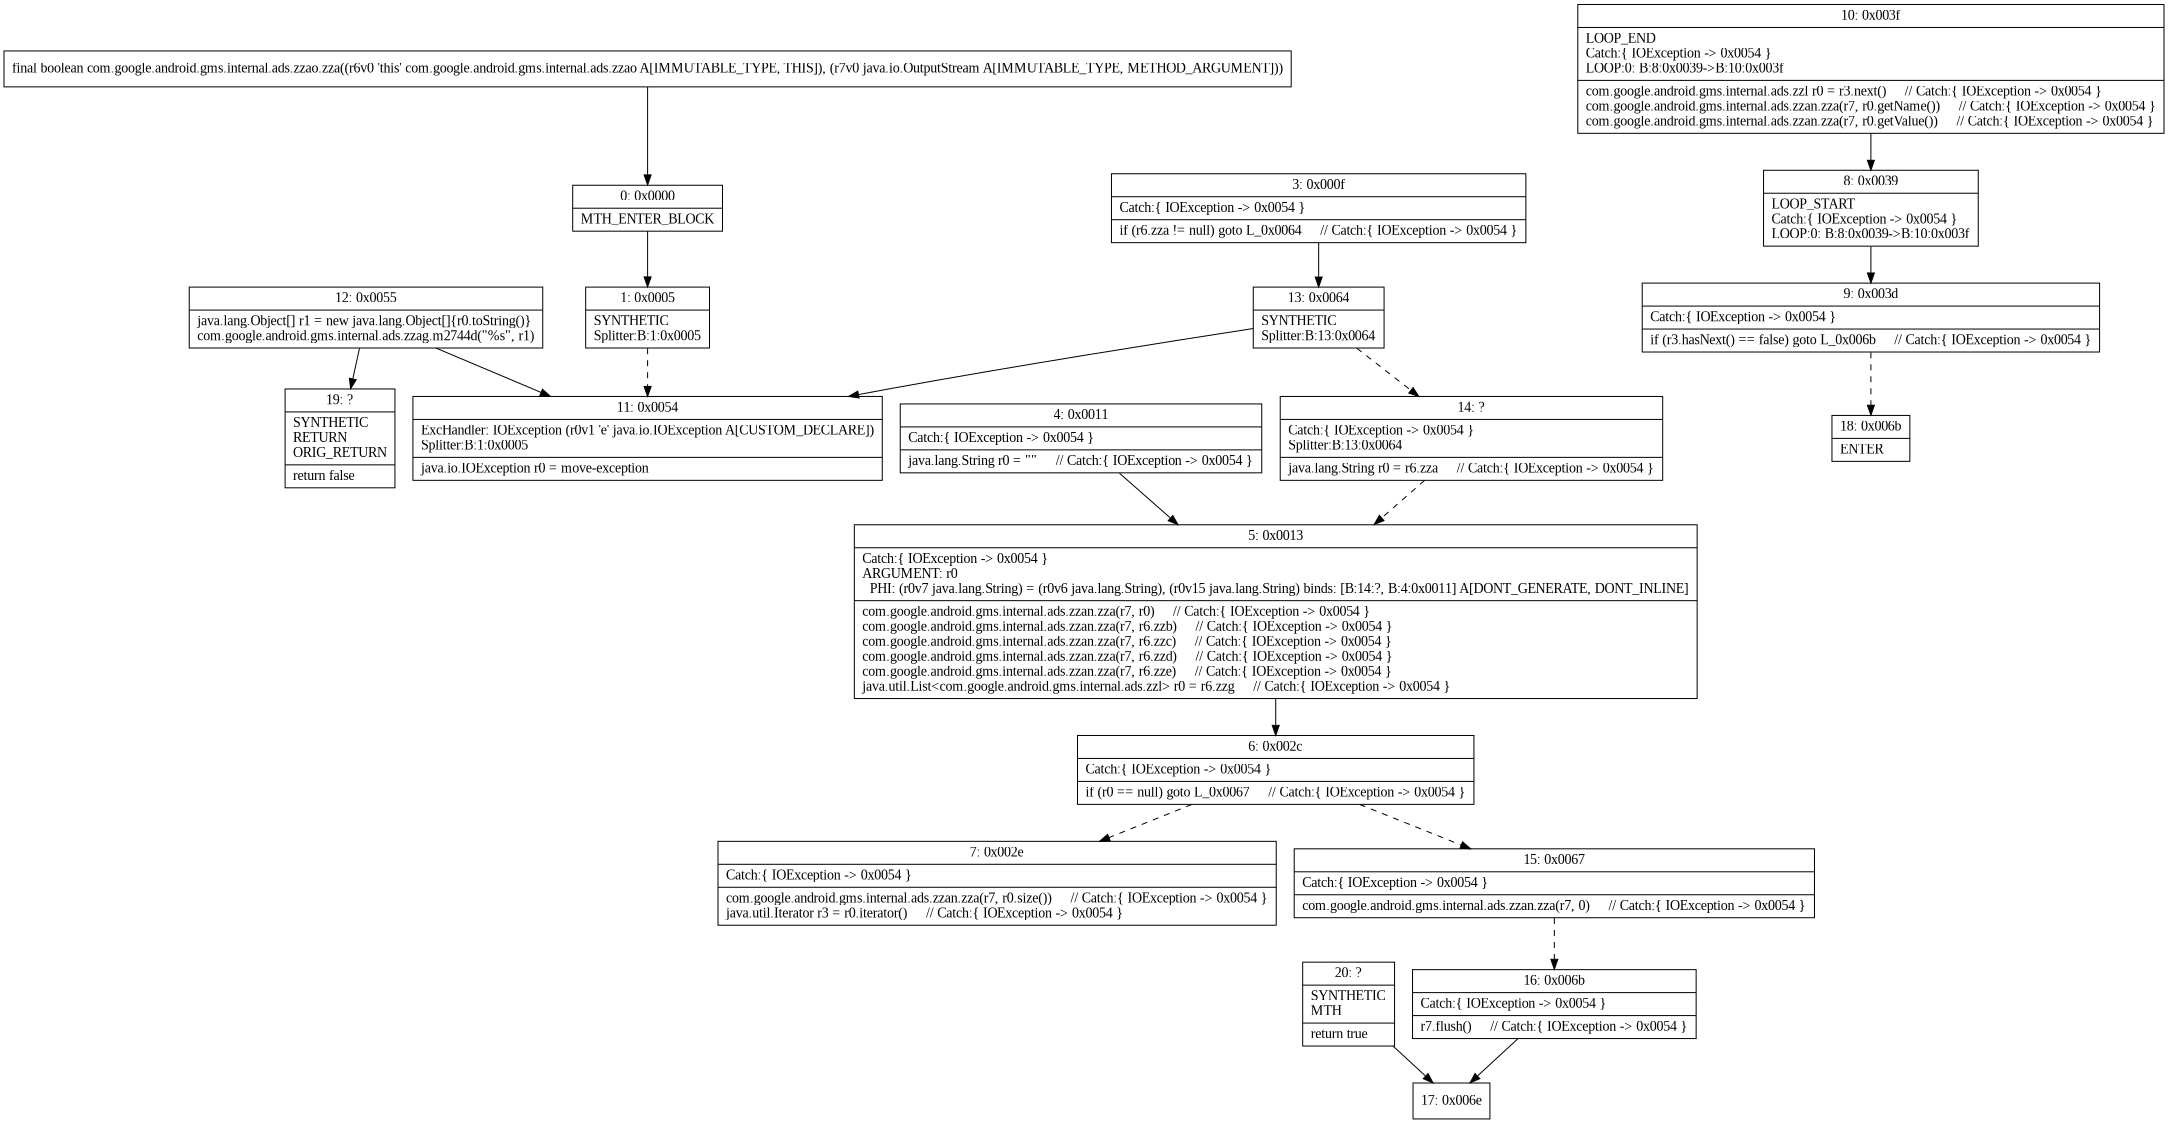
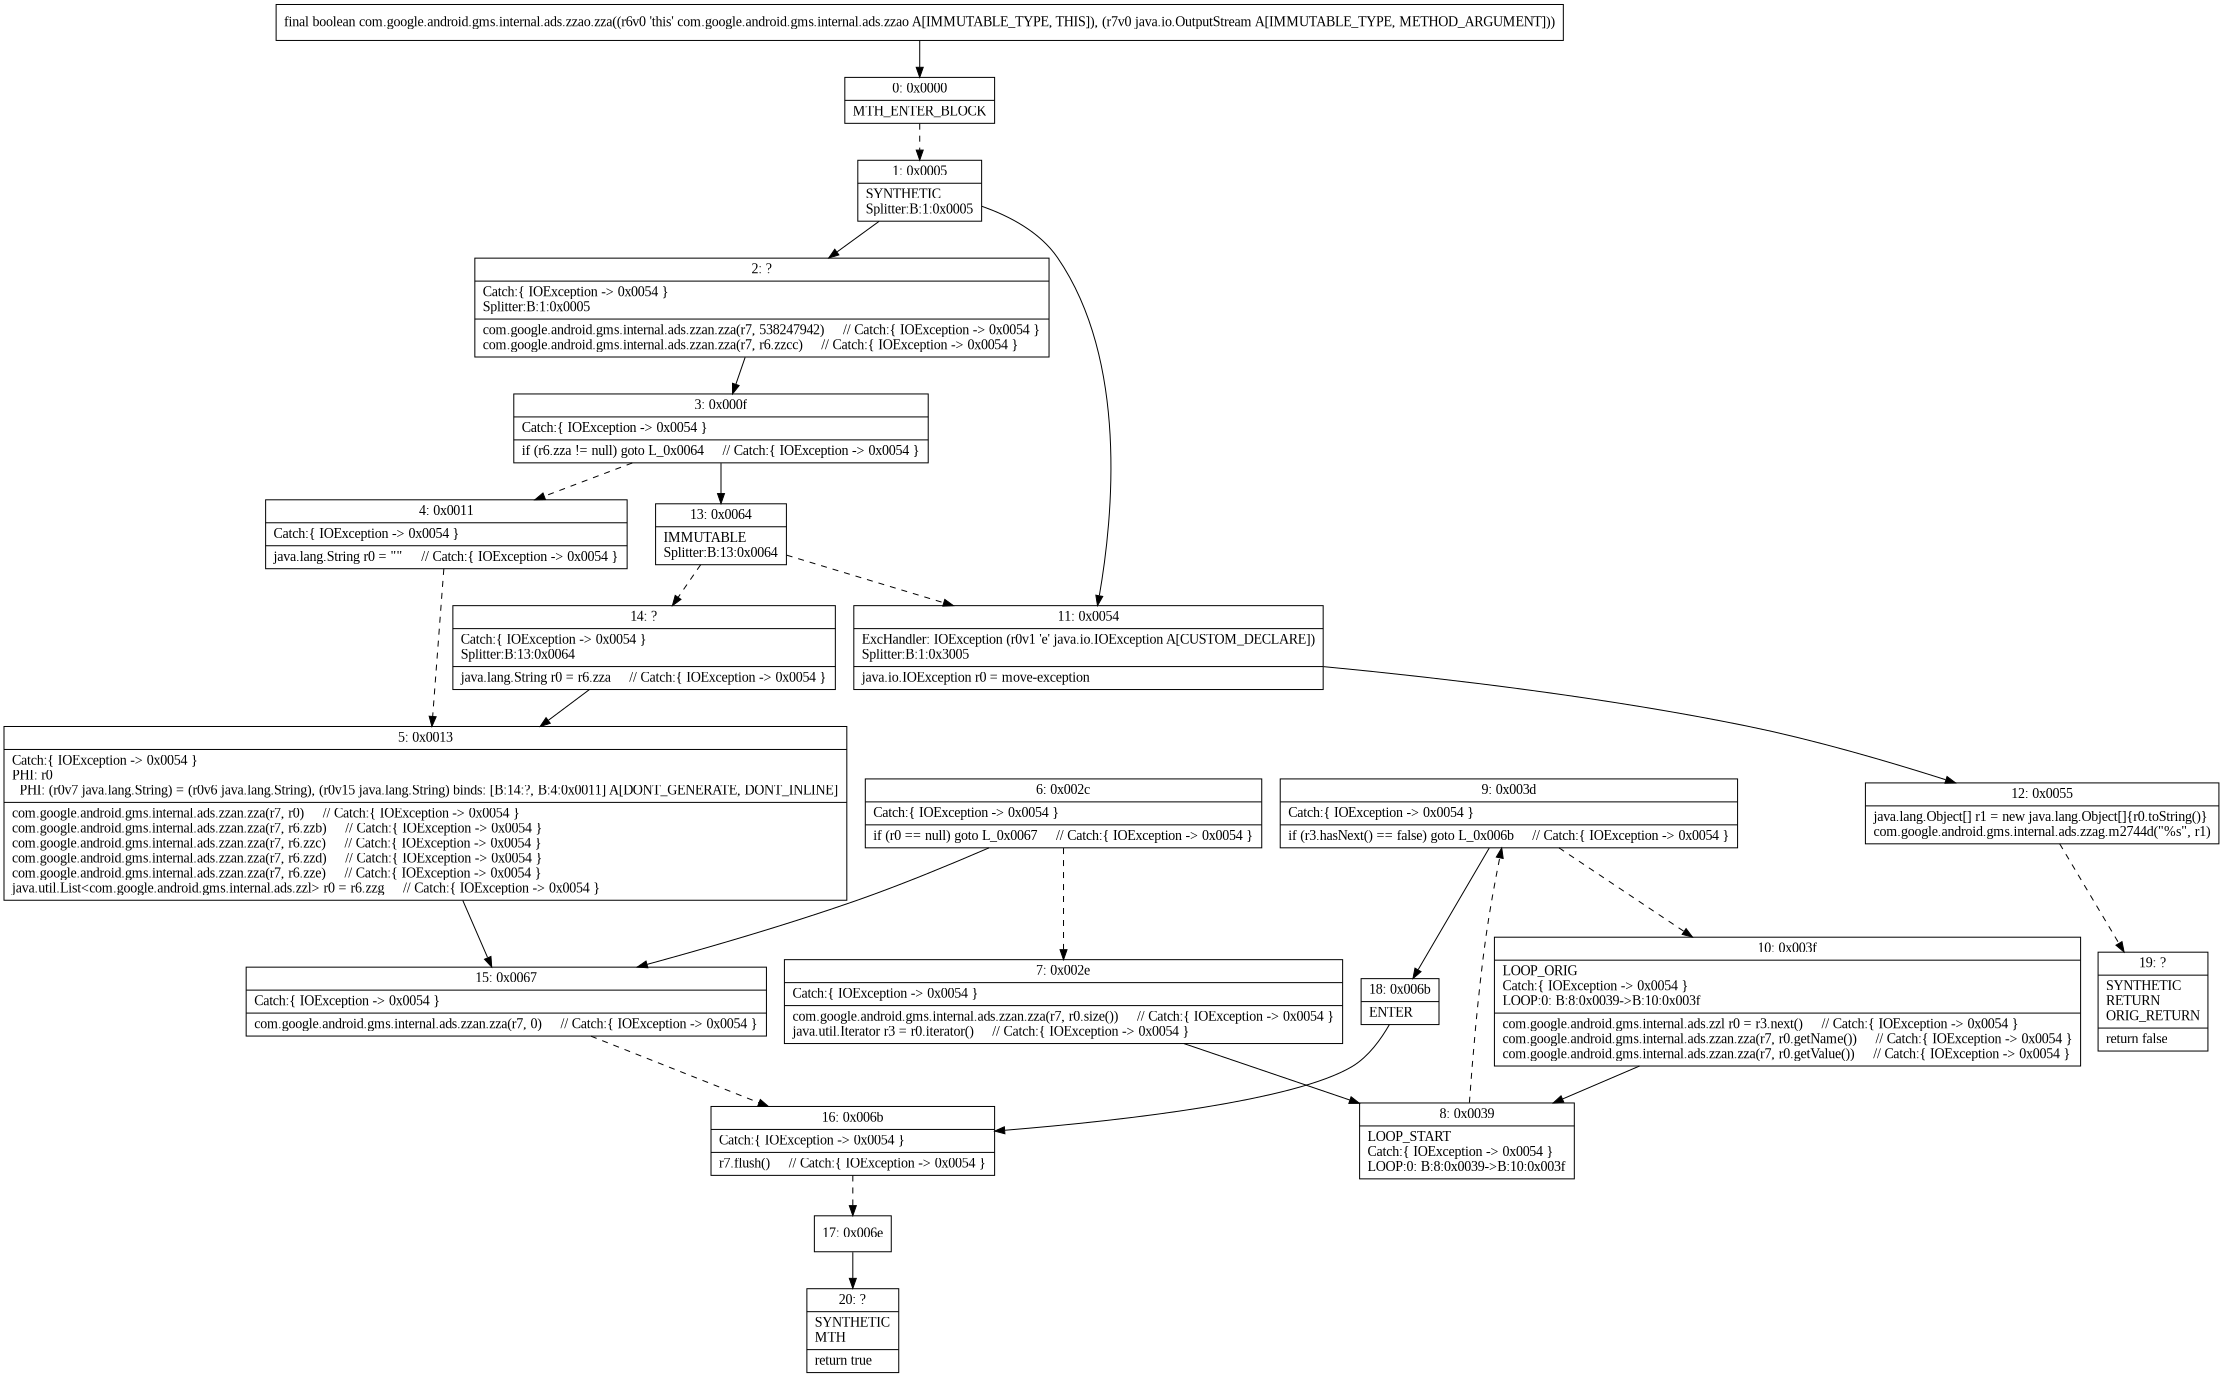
  digraph {
    fontname="Liberation Serif"
    node [fontname="Liberation Serif" shape=record]
    edge [fontname="Liberation Serif"]
    n1 [label="{0\:\ 0x0000|MTH_ENTER_BLOCK\l}"]
    n2 [label="{1\:\ 0x0005|SYNTHETIC\lSplitter:B:1:0x0005\l}"]
-   n4 [label="{11\:\ 0x0054|ExcHandler: IOException (r0v1 'e' java.io.IOException A[CUSTOM_DECLARE])\lSplitter:B:1:0x0005\l|java.io.IOException r0 = move\-exception\l}"]
+   n3 [label="{2\:\ ?|Catch:\{ IOException \-\> 0x0054 \}\lSplitter:B:1:0x0005\l|com.google.android.gms.internal.ads.zzan.zza(r7, 538247942)     \/\/ Catch:\{ IOException \-\> 0x0054 \}\lcom.google.android.gms.internal.ads.zzan.zza(r7, r6.zzcc)     \/\/ Catch:\{ IOException \-\> 0x0054 \}\l}"]
+   n4 [label="{11\:\ 0x0054|ExcHandler: IOException (r0v1 'e' java.io.IOException A[CUSTOM_DECLARE])\lSplitter:B:1:0x3005\l|java.io.IOException r0 = move\-exception\l}"]
    n5 [label="{3\:\ 0x000f|Catch:\{ IOException \-\> 0x0054 \}\l|if (r6.zza != null) goto L_0x0064     \/\/ Catch:\{ IOException \-\> 0x0054 \}\l}"]
    n6 [label="{12\:\ 0x0055|java.lang.Object[] r1 = new java.lang.Object[]\{r0.toString()\}\lcom.google.android.gms.internal.ads.zzag.m2744d(\"%s\", r1)\l}"]
    n7 [label="{4\:\ 0x0011|Catch:\{ IOException \-\> 0x0054 \}\l|java.lang.String r0 = \"\"     \/\/ Catch:\{ IOException \-\> 0x0054 \}\l}"]
-   n8 [label="{13\:\ 0x0064|SYNTHETIC\lSplitter:B:13:0x0064\l}"]
-   n9 [label="{5\:\ 0x0013|Catch:\{ IOException \-\> 0x0054 \}\lARGUMENT: r0 \l  PHI: (r0v7 java.lang.String) = (r0v6 java.lang.String), (r0v15 java.lang.String) binds: [B:14:?, B:4:0x0011] A[DONT_GENERATE, DONT_INLINE]\l|com.google.android.gms.internal.ads.zzan.zza(r7, r0)     \/\/ Catch:\{ IOException \-\> 0x0054 \}\lcom.google.android.gms.internal.ads.zzan.zza(r7, r6.zzb)     \/\/ Catch:\{ IOException \-\> 0x0054 \}\lcom.google.android.gms.internal.ads.zzan.zza(r7, r6.zzc)     \/\/ Catch:\{ IOException \-\> 0x0054 \}\lcom.google.android.gms.internal.ads.zzan.zza(r7, r6.zzd)     \/\/ Catch:\{ IOException \-\> 0x0054 \}\lcom.google.android.gms.internal.ads.zzan.zza(r7, r6.zze)     \/\/ Catch:\{ IOException \-\> 0x0054 \}\ljava.util.List\<com.google.android.gms.internal.ads.zzl\> r0 = r6.zzg     \/\/ Catch:\{ IOException \-\> 0x0054 \}\l}"]
+   n8 [label="{13\:\ 0x0064|IMMUTABLE\lSplitter:B:13:0x0064\l}"]
+   n9 [label="{5\:\ 0x0013|Catch:\{ IOException \-\> 0x0054 \}\lPHI: r0 \l  PHI: (r0v7 java.lang.String) = (r0v6 java.lang.String), (r0v15 java.lang.String) binds: [B:14:?, B:4:0x0011] A[DONT_GENERATE, DONT_INLINE]\l|com.google.android.gms.internal.ads.zzan.zza(r7, r0)     \/\/ Catch:\{ IOException \-\> 0x0054 \}\lcom.google.android.gms.internal.ads.zzan.zza(r7, r6.zzb)     \/\/ Catch:\{ IOException \-\> 0x0054 \}\lcom.google.android.gms.internal.ads.zzan.zza(r7, r6.zzc)     \/\/ Catch:\{ IOException \-\> 0x0054 \}\lcom.google.android.gms.internal.ads.zzan.zza(r7, r6.zzd)     \/\/ Catch:\{ IOException \-\> 0x0054 \}\lcom.google.android.gms.internal.ads.zzan.zza(r7, r6.zze)     \/\/ Catch:\{ IOException \-\> 0x0054 \}\ljava.util.List\<com.google.android.gms.internal.ads.zzl\> r0 = r6.zzg     \/\/ Catch:\{ IOException \-\> 0x0054 \}\l}"]
    n10 [label="{14\:\ ?|Catch:\{ IOException \-\> 0x0054 \}\lSplitter:B:13:0x0064\l|java.lang.String r0 = r6.zza     \/\/ Catch:\{ IOException \-\> 0x0054 \}\l}"]
    n11 [label="{6\:\ 0x002c|Catch:\{ IOException \-\> 0x0054 \}\l|if (r0 == null) goto L_0x0067     \/\/ Catch:\{ IOException \-\> 0x0054 \}\l}"]
    n12 [label="{7\:\ 0x002e|Catch:\{ IOException \-\> 0x0054 \}\l|com.google.android.gms.internal.ads.zzan.zza(r7, r0.size())     \/\/ Catch:\{ IOException \-\> 0x0054 \}\ljava.util.Iterator r3 = r0.iterator()     \/\/ Catch:\{ IOException \-\> 0x0054 \}\l}"]
    n13 [label="{15\:\ 0x0067|Catch:\{ IOException \-\> 0x0054 \}\l|com.google.android.gms.internal.ads.zzan.zza(r7, 0)     \/\/ Catch:\{ IOException \-\> 0x0054 \}\l}"]
    n14 [label="{8\:\ 0x0039|LOOP_START\lCatch:\{ IOException \-\> 0x0054 \}\lLOOP:0: B:8:0x0039\-\>B:10:0x003f\l}"]
    n15 [label="{16\:\ 0x006b|Catch:\{ IOException \-\> 0x0054 \}\l|r7.flush()     \/\/ Catch:\{ IOException \-\> 0x0054 \}\l}"]
    n16 [label="{9\:\ 0x003d|Catch:\{ IOException \-\> 0x0054 \}\l|if (r3.hasNext() == false) goto L_0x006b     \/\/ Catch:\{ IOException \-\> 0x0054 \}\l}"]
-   n17 [label="{10\:\ 0x003f|LOOP_END\lCatch:\{ IOException \-\> 0x0054 \}\lLOOP:0: B:8:0x0039\-\>B:10:0x003f\l|com.google.android.gms.internal.ads.zzl r0 = r3.next()     \/\/ Catch:\{ IOException \-\> 0x0054 \}\lcom.google.android.gms.internal.ads.zzan.zza(r7, r0.getName())     \/\/ Catch:\{ IOException \-\> 0x0054 \}\lcom.google.android.gms.internal.ads.zzan.zza(r7, r0.getValue())     \/\/ Catch:\{ IOException \-\> 0x0054 \}\l}"]
+   n17 [label="{10\:\ 0x003f|LOOP_ORIG\lCatch:\{ IOException \-\> 0x0054 \}\lLOOP:0: B:8:0x0039\-\>B:10:0x003f\l|com.google.android.gms.internal.ads.zzl r0 = r3.next()     \/\/ Catch:\{ IOException \-\> 0x0054 \}\lcom.google.android.gms.internal.ads.zzan.zza(r7, r0.getName())     \/\/ Catch:\{ IOException \-\> 0x0054 \}\lcom.google.android.gms.internal.ads.zzan.zza(r7, r0.getValue())     \/\/ Catch:\{ IOException \-\> 0x0054 \}\l}"]
    n18 [label="{18\:\ 0x006b|ENTER\l}"]
    n19 [label="{19\:\ ?|SYNTHETIC\lRETURN\lORIG_RETURN\l|return false\l}"]
    n20 [label="{17\:\ 0x006e}"]
    n21 [label="{20\:\ ?|SYNTHETIC\lMTH\l|return true\l}"]
    n22 [label="{final boolean com.google.android.gms.internal.ads.zzao.zza((r6v0 'this' com.google.android.gms.internal.ads.zzao A[IMMUTABLE_TYPE, THIS]), (r7v0 java.io.OutputStream A[IMMUTABLE_TYPE, METHOD_ARGUMENT])) }"]
-   n1 -> n2
-   n2 -> n4 [style=dashed]
-   n6 -> n4
+   n1 -> n2 [style=dashed]
+   n2 -> n3
+   n2 -> n4
+   n3 -> n5
+   n4 -> n6
+   n5 -> n7 [style=dashed]
    n5 -> n8
-   n6 -> n19
-   n7 -> n9
-   n8 -> n4
+   n6 -> n19 [style=dashed]
+   n7 -> n9 [style=dashed]
+   n8 -> n4 [style=dashed]
    n8 -> n10 [style=dashed]
-   n9 -> n11
-   n10 -> n9 [style=dashed]
+   n9 -> n13
+   n10 -> n9
    n11 -> n12 [style=dashed]
-   n11 -> n13 [style=dashed]
+   n11 -> n13
+   n12 -> n14
    n13 -> n15 [style=dashed]
-   n14 -> n16
-   n15 -> n20
-   n16 -> n18 [style=dashed]
+   n14 -> n16 [style=dashed]
+   n15 -> n20 [style=dashed]
+   n16 -> n17 [style=dashed]
+   n16 -> n18
    n17 -> n14
-   n21 -> n20
+   n18 -> n15
+   n20 -> n21
    n22 -> n1
  }
